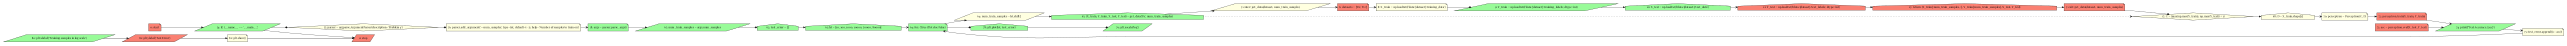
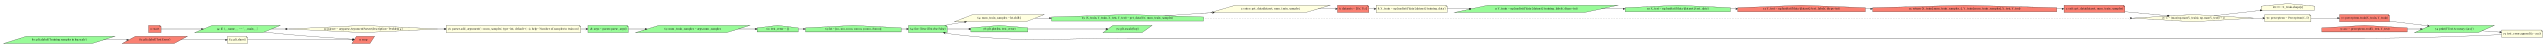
  strict digraph {
    fontname="Playfair Display"
    rankdir=LR
    node [fillcolor=palegreen fontname="Playfair Display" shape=note style=filled]
    edge [arrowhead=normal fontname="Playfair Display"]
    n1 [fillcolor=salmon label="0: start"]
    n2 [label="54: if: (__name__ == '__main__')" shape=parallelogram]
    n3 [fillcolor=lightyellow label="55: parser = argparse.ArgumentParser(description='Problem 4')" shape=diamond]
    n4 [fillcolor=salmon label="0: stop" shape=parallelogram]
    n5 [fillcolor=lightyellow label="56: parser.add_argument('--num_samples', type=int, default=(- 1), help='Number of samples to train on')"]
    n6 [label="58: args = parser.parse_args()"]
    n7 [fillcolor=lightyellow label="5: enter: get_data(dataset, num_train_samples)" shape=parallelogram]
    n8 [fillcolor=salmon label="6: datasets = ['D1', 'D2']"]
    n9 [fillcolor=lightyellow label="8: X_train = np.loadtxt(f'data/{dataset}/training_data')"]
    n10 [label="9: Y_train = np.loadtxt(f'data/{dataset}/training_labels', dtype=int)" shape=parallelogram]
    n11 [label="10: X_test = np.loadtxt(f'data/{dataset}/test_data')" shape=house]
    n12 [label="65: (X_train, Y_train, X_test, Y_test) = get_data('D1', num_train_samples)" shape=house]
    n13 [fillcolor=lightyellow label="67: C = (max(np.max(Y_train), np.max(Y_test)) + 1)" shape=diamond]
    n14 [fillcolor=lightyellow label="68: D = X_train.shape[1]" shape=house]
    n15 [fillcolor=lightyellow label="70: perceptron = Perceptron(C, D)"]
    n16 [fillcolor=salmon label="72: perceptron.train(X_train, Y_train)"]
    n17 [fillcolor=salmon label="5: exit: get_data(dataset, num_train_samples)"]
    n18 [fillcolor=salmon label="13: return (X_train[:num_train_samples, :], Y_train[:num_train_samples], X_test, Y_test)" shape=house]
    n19 [fillcolor=salmon label="11: Y_test = np.loadtxt(f'data/{dataset}/test_labels', dtype=int)" shape=house]
    n20 [label="65: num_train_samples = args.num_samples" shape=parallelogram]
    n21 [label="62: test_error = []" shape=house]
    n22 [label="63: lst = [10, 100, 1000, 10000, 50000, 80000]" shape=house]
    n23 [label="64: for: (True if lst else False)"]
    n24 [fillcolor=lightyellow label="64: num_train_samples = lst.shift()" shape=parallelogram]
    n25 [label="78: plt.plot(lst, test_error)" shape=house]
    n26 [label="79: plt.xscale('log')" shape=parallelogram]
    n27 [label="80: plt.xlabel('Training samples in log scale')" shape=parallelogram]
    n28 [fillcolor=salmon label="81: plt.ylabel('Test Error')" shape=parallelogram]
    n29 [fillcolor=lightyellow label="75: test_error.append((1 - acc))"]
    n30 [label="74: print(f'Test Accuracy: {acc}')" shape=parallelogram]
-   n31 [fillcolor=salmon label="73: acc = perceptron.eval(X_test, Y_test)"]
+   n31 [fillcolor=salmon label="73: acc = perceptron.eval(X_test, Y_test)" shape=house]
    n32 [fillcolor=lightyellow label="82: plt.show()"]
    n1 -> n2
    n2 -> n3 [arrowhead=diamond]
    n2 -> n4 [arrowhead=vee]
    n3 -> n5 [arrowhead=diamond]
    n5 -> n6 [arrowhead=vee]
    n6 -> n20
    n7 -> n8 [arrowhead=vee]
    n8 -> n9 [arrowhead=vee]
    n9 -> n10 [arrowhead=diamond]
    n10 -> n11
    n11 -> n19 [arrowhead=vee]
    n12 -> n7 [arrowhead=vee]
    n12 -> n13 [arrowhead=vee style=dotted weight=100]
    n13 -> n14
-   n14 -> n15 [arrowhead=vee]
+   n13 -> n15 [arrowhead=vee]
    n15 -> n16
    n16 -> n30 [arrowhead=vee]
    n17 -> n13 [arrowhead=diamond]
    n18 -> n17
    n19 -> n18
    n20 -> n21 [arrowhead=diamond]
    n21 -> n22
    n22 -> n23 [arrowhead=vee]
    n23 -> n24
    n23 -> n25 [arrowhead=diamond]
    n24 -> n12
    n25 -> n26 [arrowhead=diamond]
    n27 -> n28
    n28 -> n32
    n29 -> n23 [arrowhead=vee]
    n30 -> n29 [arrowhead=vee]
    n31 -> n30
    n32 -> n4
  }
